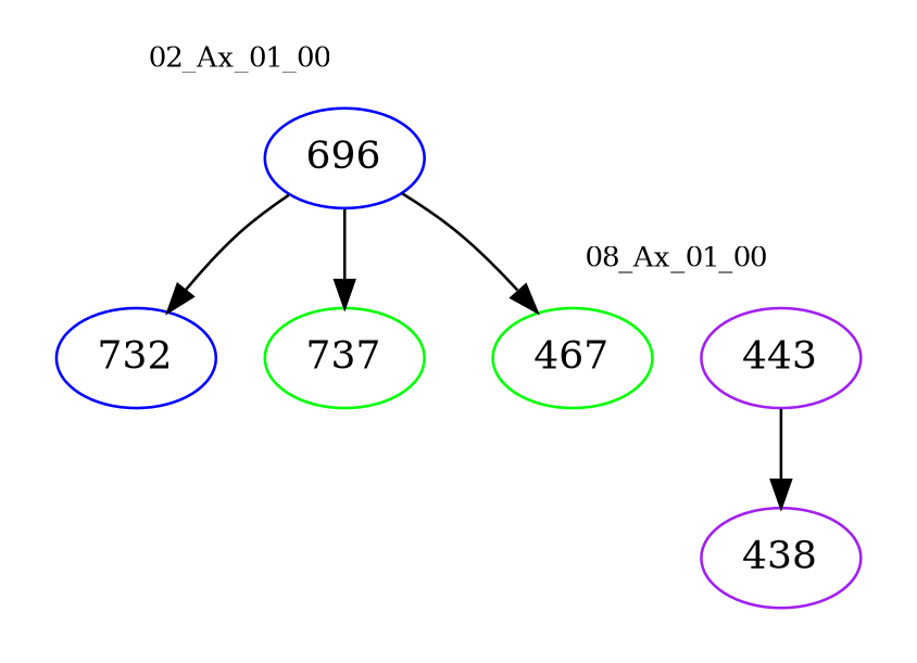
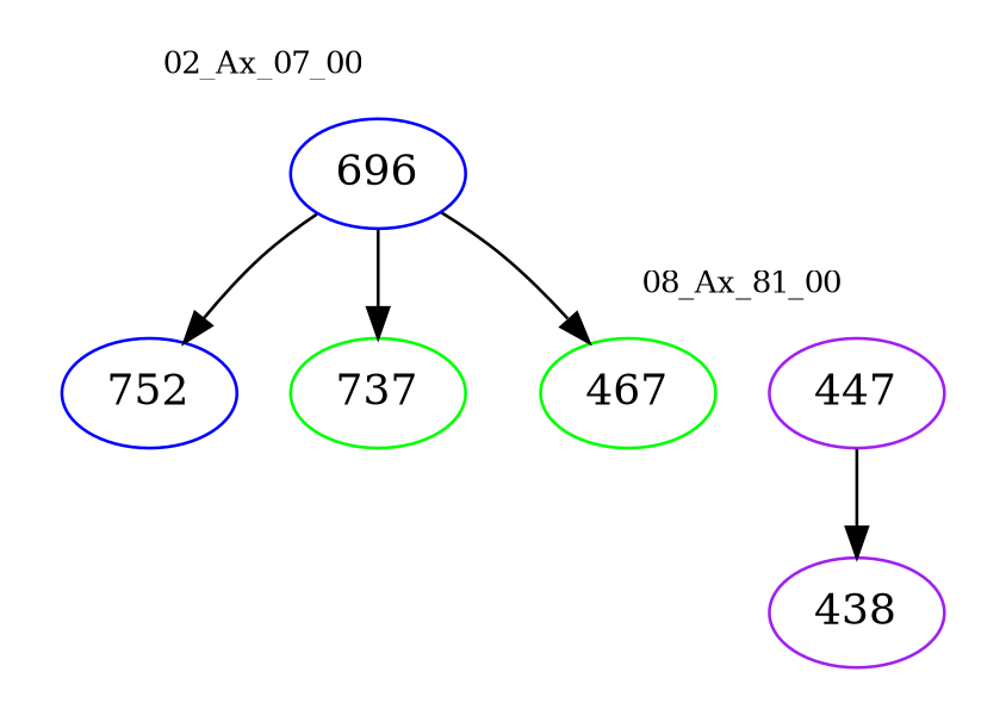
  digraph {
    fontname="DejaVu Serif"
    node [color=purple fontname="DejaVu Serif"]
    edge [color=black fontname="DejaVu Serif"]
-   n1 [label=443]
+   n1 [label=447]
    n2 [color=green label=467]
    n3 [label=438]
    n4 [color=blue label=696]
-   n5 [color=blue label=732]
+   n5 [color=blue label=752]
    n6 [color=green label=737]
    subgraph cluster_1 {
      color=white
      fontsize=10
-     label="08_Ax_01_00"
+     label="08_Ax_81_00"
      n1
      n2
      n3
    }
    subgraph cluster_2 {
      color=white
      fontsize=10
-     label="02_Ax_01_00"
+     label="02_Ax_07_00"
      n4
      n5
      n6
    }
    n1 -> n3
    n4 -> n2
    n4 -> n5
    n4 -> n6
  }
